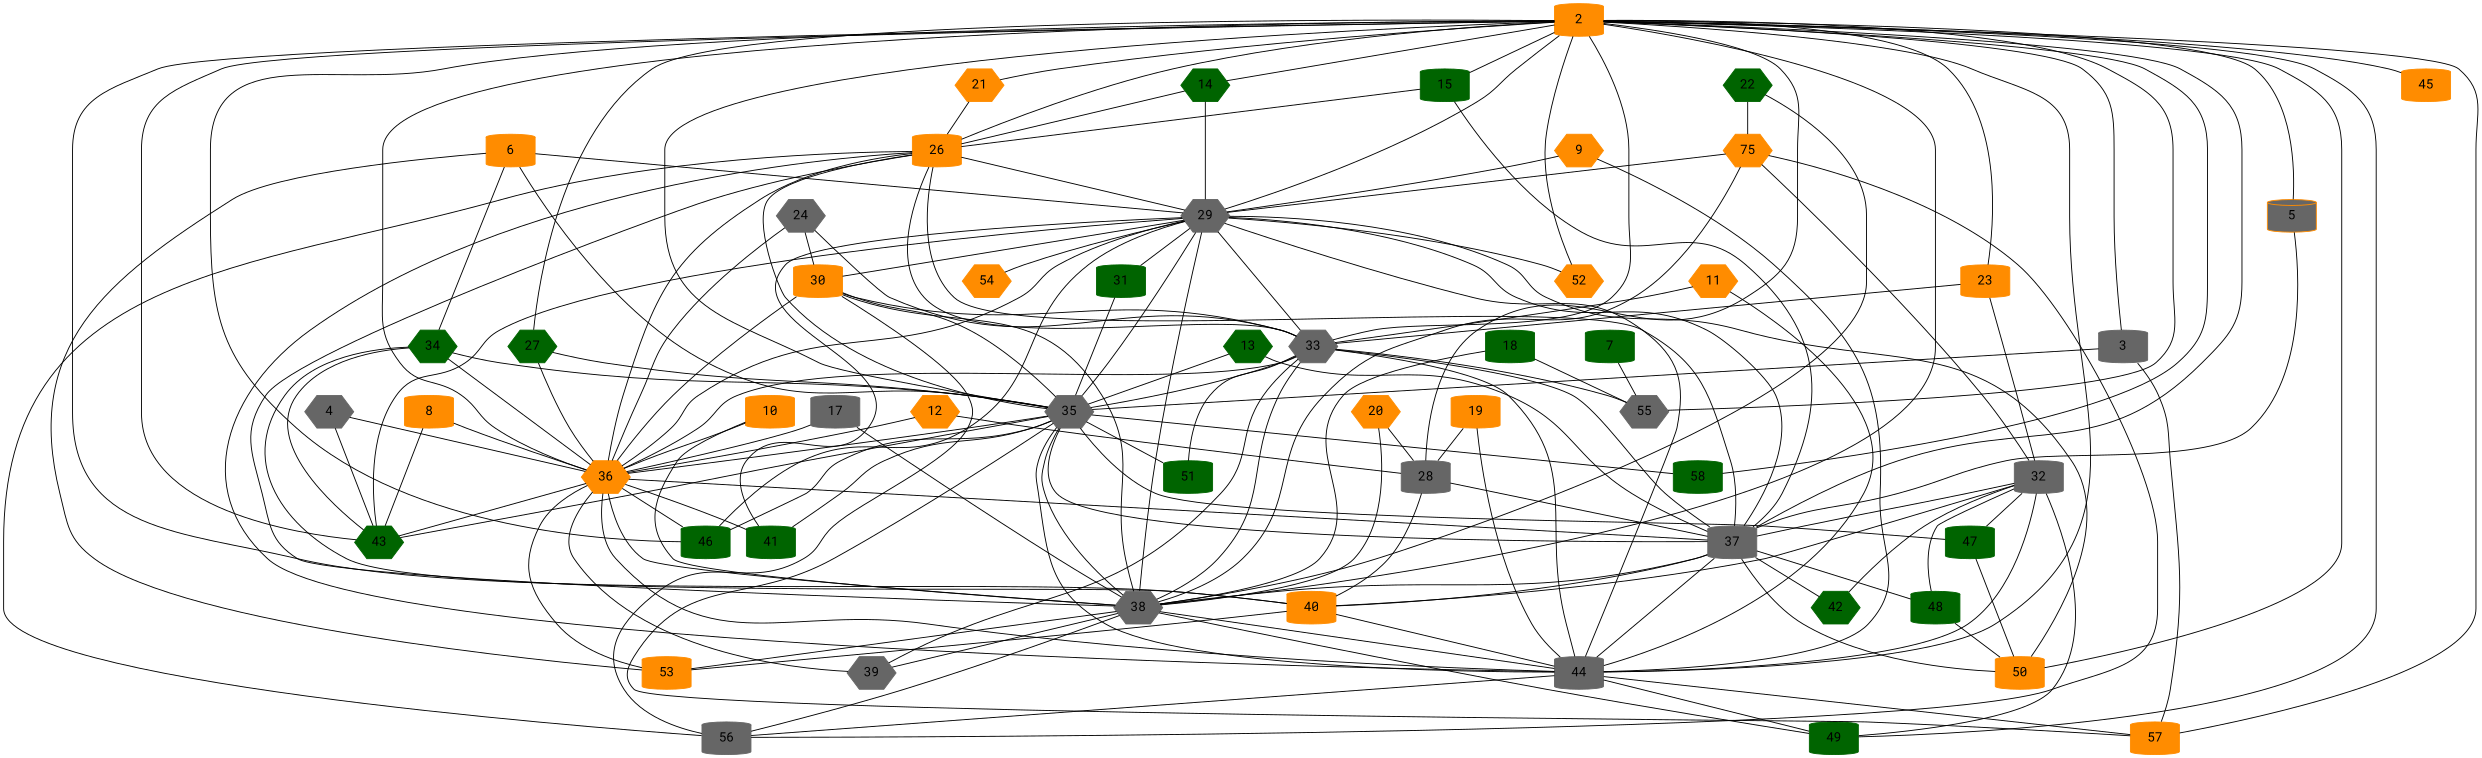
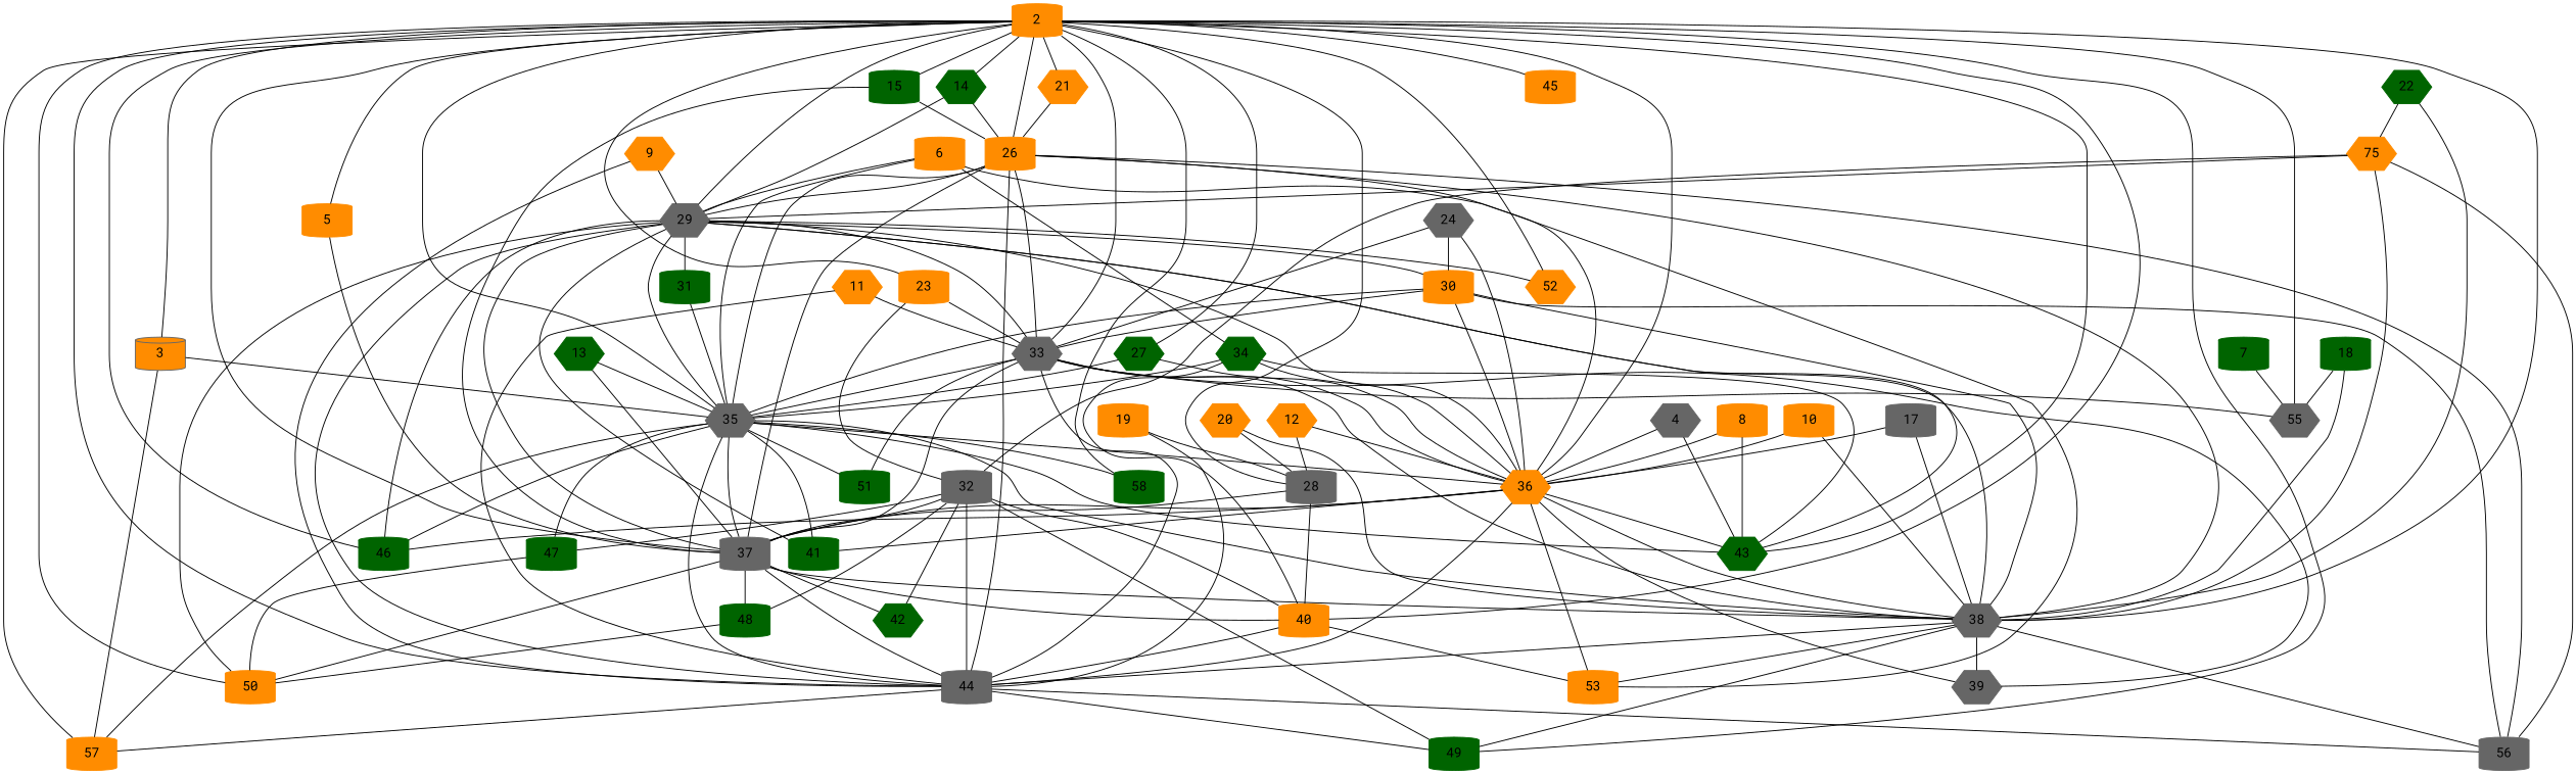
  graph {
    fontname="Roboto Mono"
    node [color=darkorange fontname="Roboto Mono" shape=cylinder style=filled]
    edge [fontname="Roboto Mono" weight=1.0]
    44 [color=gray40]
    49 [color=darkgreen]
    57
    56 [color=gray40]
    2
-   3 [color=gray40]
-   5 [fillcolor=gray40]
+   3 [color=gray40 fillcolor=darkorange]
+   5
    14 [color=darkgreen shape=hexagon]
    15 [color=darkgreen]
    21 [shape=hexagon]
    23
    26
    27 [color=darkgreen shape=hexagon]
    28 [color=gray40]
    29 [color=gray40 shape=hexagon]
    33 [color=gray40 shape=hexagon]
    35 [color=gray40 shape=hexagon]
    36 [shape=hexagon]
    37 [color=gray40]
    38 [color=gray40 shape=hexagon]
    40
    43 [color=darkgreen shape=hexagon]
    45
    46 [color=darkgreen]
    50
    52 [shape=hexagon]
    55 [color=gray40 shape=hexagon]
    58 [color=darkgreen]
    32 [color=gray40]
    30
    31 [color=darkgreen]
    41 [color=darkgreen]
-   54 [shape=hexagon]
    39 [color=gray40 shape=hexagon]
    51 [color=darkgreen]
    47 [color=darkgreen]
    53
    42 [color=darkgreen shape=hexagon]
    48 [color=darkgreen]
    4 [color=gray40 shape=hexagon]
    6
    34 [color=darkgreen shape=hexagon]
    7 [color=darkgreen]
    8
    9 [shape=hexagon]
    10
    11 [shape=hexagon]
    12 [shape=hexagon]
    13 [color=darkgreen shape=hexagon]
    17 [color=gray40]
    18 [color=darkgreen]
    19
    20 [shape=hexagon]
    22 [color=darkgreen shape=hexagon]
    n55 [label=75 shape=hexagon]
    24 [color=gray40 shape=hexagon]
    44 -- 49
    44 -- 57
    44 -- 56
    2 -- 44 [weight=2.0]
    2 -- 49
    2 -- 57
    2 -- 3
    2 -- 5
    2 -- 14
    2 -- 15
    2 -- 21
    2 -- 23
    2 -- 26 [weight=2.0]
    2 -- 27
    2 -- 28
    2 -- 29 [weight=2.0]
    2 -- 33 [weight=2.0]
    2 -- 35 [weight=2.0]
    2 -- 36 [weight=3.0]
    2 -- 37 [weight=2.0]
    2 -- 38 [weight=2.0]
    2 -- 40 [weight=2.0]
    2 -- 43
    2 -- 45
    2 -- 46
    2 -- 50
    2 -- 52
    2 -- 55
    2 -- 58
    3 -- 57
    3 -- 35
    5 -- 37
    14 -- 26
    14 -- 29
    15 -- 26
    15 -- 37
    21 -- 26
    23 -- 33
    23 -- 32
    26 -- 44 [weight=2.0]
    26 -- 56 [weight=2.0]
    26 -- 29 [weight=2.0]
    26 -- 33
    26 -- 35
    26 -- 36
    26 -- 37 [weight=2.0]
    26 -- 38
    27 -- 35
    27 -- 36
    28 -- 37
    28 -- 40
    29 -- 44 [weight=3.0]
    29 -- 33
    29 -- 35
    29 -- 36
    29 -- 37
    29 -- 38 [weight=2.0]
    29 -- 43
    29 -- 46
    29 -- 50
    29 -- 52
    29 -- 30
    29 -- 31
    29 -- 41
-   29 -- 54 [weight=2.0]
    33 -- 44 [weight=2.0]
    33 -- 35
    33 -- 36 [weight=2.0]
    33 -- 37 [weight=2.0]
    33 -- 38
    33 -- 55
    33 -- 39
    33 -- 51
    35 -- 44
    35 -- 57
    35 -- 36
    35 -- 37
    35 -- 38
    35 -- 43
    35 -- 46
    35 -- 58
    35 -- 41
    35 -- 51
    35 -- 47 [weight=2.0]
    36 -- 44
    36 -- 37 [weight=2.0]
    36 -- 38
    36 -- 43
    36 -- 46
    36 -- 41
    36 -- 39
    36 -- 53
    37 -- 44
    37 -- 38
    37 -- 40
    37 -- 50
    37 -- 42
    37 -- 48
    38 -- 44
    38 -- 49
    38 -- 56
    38 -- 39
    38 -- 53
    40 -- 44
    40 -- 53
    32 -- 44
    32 -- 49
    32 -- 37
    32 -- 40
    32 -- 47
    32 -- 42
    32 -- 48
    30 -- 56
    30 -- 33
    30 -- 35
    30 -- 36 [weight=2.0]
    30 -- 38
    31 -- 35
    47 -- 50
    48 -- 50
    4 -- 36
    4 -- 43
    6 -- 29
    6 -- 35
    6 -- 53
    6 -- 34
    34 -- 35
    34 -- 36
    34 -- 40
    34 -- 43
    7 -- 55
    8 -- 36
    8 -- 43
    9 -- 44
    9 -- 29
    10 -- 36
    10 -- 38
    11 -- 44
    11 -- 33
    12 -- 28
    12 -- 36
    13 -- 35
    13 -- 37
    17 -- 36
    17 -- 38
    18 -- 38
    18 -- 55
    19 -- 44
    19 -- 28
    20 -- 28
    20 -- 38
    22 -- 38
    22 -- n55
    n55 -- 56
    n55 -- 29
    n55 -- 38
    n55 -- 32 [weight=2.0]
    24 -- 33
    24 -- 36 [weight=2.0]
    24 -- 30
  }
